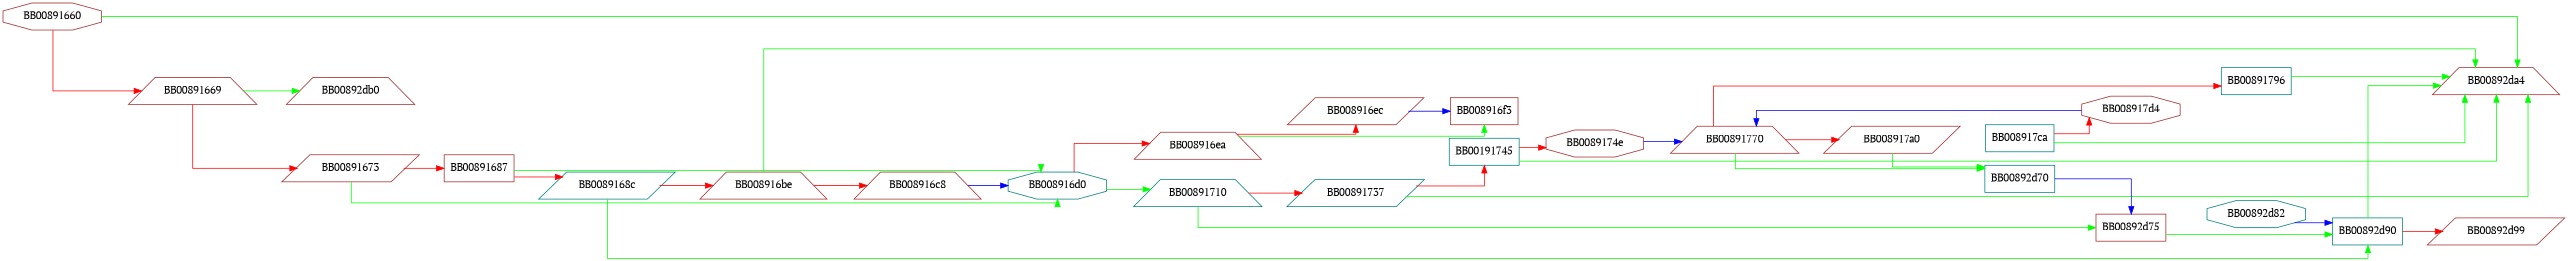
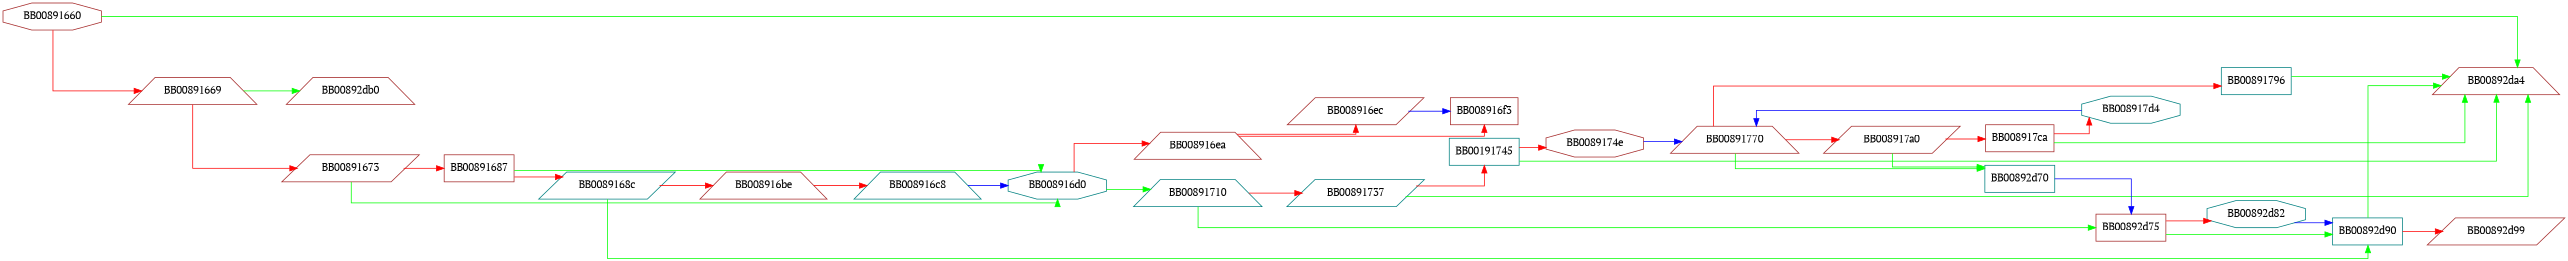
  digraph {
    fontname="PT Serif"
    rankdir=LR
    splines=ortho
    node [color=brown fontname="PT Serif" shape=trapezium]
    edge [color=green fontname="PT Serif"]
    BB00891660 [shape=octagon]
    BB00892da4
    BB00891669
    BB00892db0
    BB00891673 [shape=parallelogram]
    BB008916d0 [color=teal shape=octagon]
    BB00891687 [shape=box]
    BB00891710 [color=teal]
    BB008916ea
    BB0089168c [color=teal shape=parallelogram]
    BB00892d75 [shape=box]
    BB00891737 [color=teal shape=parallelogram]
    BB008916f3 [shape=box]
    BB008916ec [shape=parallelogram]
    BB00892d90 [color=teal shape=box]
    BB008916be
    BB00892d99 [shape=parallelogram]
-   BB008916c8
+   BB008916c8 [color=teal]
    BB00892d82 [color=teal shape=octagon]
    n20 [color=teal label=BB00191745 shape=box]
    BB0089174e [shape=octagon]
    BB00891770
    BB00892d70 [color=teal shape=box]
    BB00891796 [color=teal shape=box]
    BB008917a0 [shape=parallelogram]
-   BB008917ca [color=teal shape=box]
-   BB008917d4 [shape=octagon]
+   BB008917ca [shape=box]
+   BB008917d4 [color=teal shape=octagon]
    BB00891660 -> BB00892da4
    BB00891660 -> BB00891669 [color=red]
    BB00891669 -> BB00892db0
    BB00891669 -> BB00891673 [color=red]
    BB00891673 -> BB008916d0
    BB00891673 -> BB00891687 [color=red]
    BB008916d0 -> BB00891710
    BB008916d0 -> BB008916ea [color=red]
    BB00891687 -> BB008916d0
    BB00891687 -> BB0089168c [color=red]
    BB00891710 -> BB00892d75
    BB00891710 -> BB00891737 [color=red]
-   BB008916ea -> BB008916f3
+   BB008916ea -> BB008916f3 [color=red]
    BB008916ea -> BB008916ec [color=red]
    BB0089168c -> BB00892d90
    BB0089168c -> BB008916be [color=red]
    BB00892d75 -> BB00892d90
+   BB00892d75 -> BB00892d82 [color=red]
    BB00891737 -> BB00892da4
    BB00891737 -> n20 [color=red]
    BB008916ec -> BB008916f3 [color=blue]
    BB00892d90 -> BB00892da4
    BB00892d90 -> BB00892d99 [color=red]
-   BB008916be -> BB00892da4
    BB008916be -> BB008916c8 [color=red]
    BB008916c8 -> BB008916d0 [color=blue]
    BB00892d82 -> BB00892d90 [color=blue]
    n20 -> BB00892da4
    n20 -> BB0089174e [color=red]
    BB0089174e -> BB00891770 [color=blue]
    BB00891770 -> BB00892d70
    BB00891770 -> BB00891796 [color=red]
    BB00891770 -> BB008917a0 [color=red]
    BB00892d70 -> BB00892d75 [color=blue]
    BB00891796 -> BB00892da4
    BB008917a0 -> BB00892d70
+   BB008917a0 -> BB008917ca [color=red]
    BB008917ca -> BB00892da4
    BB008917ca -> BB008917d4 [color=red]
    BB008917d4 -> BB00891770 [color=blue]
  }
